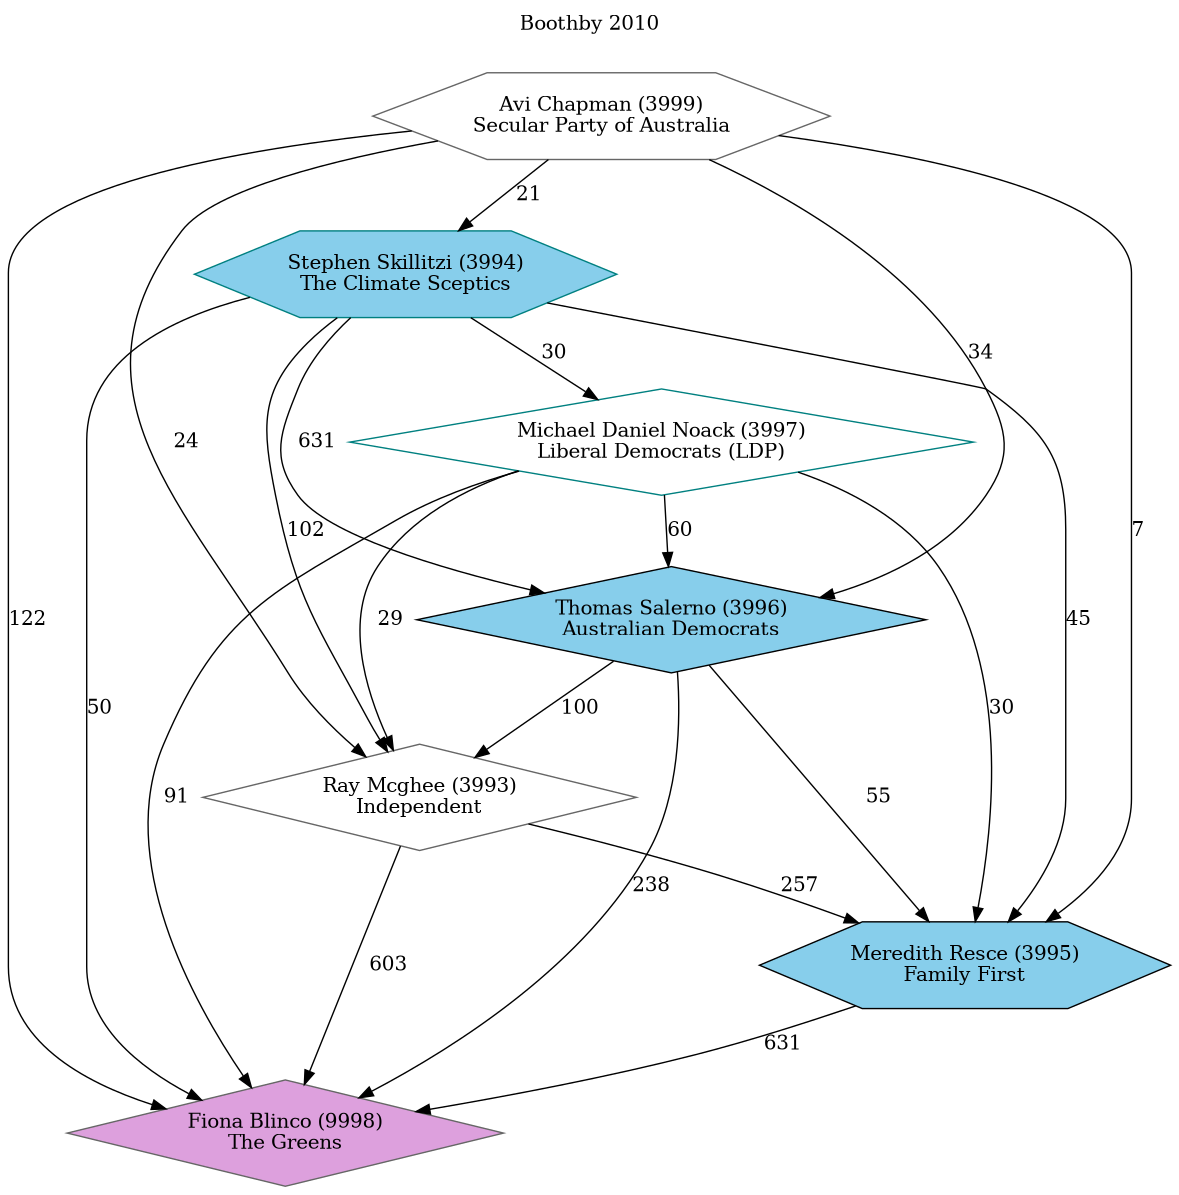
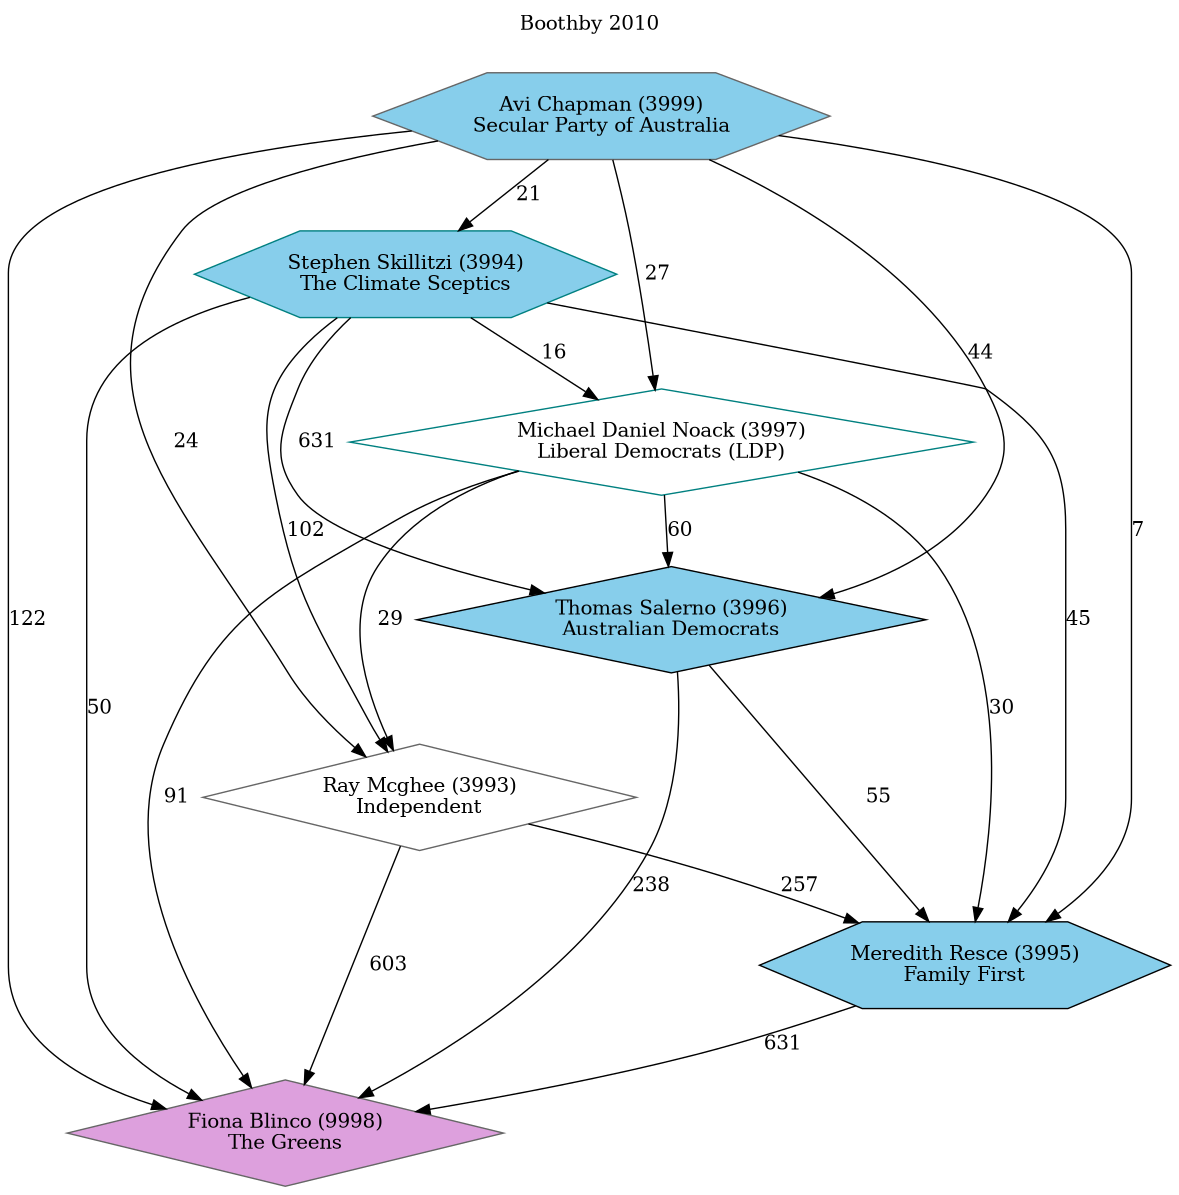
  digraph {
    label="Boothby 2010"
    labelloc=t
    mclimit=10
    node [color=gray40 fillcolor=white shape=diamond style=filled]
-   n1 [label="Avi Chapman (3999)\nSecular Party of Australia" shape=hexagon]
+   n1 [fillcolor=skyblue label="Avi Chapman (3999)\nSecular Party of Australia" shape=hexagon]
    n2 [fillcolor=plum label="Fiona Blinco (9998)\nThe Greens"]
    n3 [color=black fillcolor=skyblue label="Meredith Resce (3995)\nFamily First" shape=hexagon]
    n4 [color=teal label="Michael Daniel Noack (3997)\nLiberal Democrats (LDP)"]
    n5 [label="Ray Mcghee (3993)\nIndependent"]
    n6 [color=teal fillcolor=skyblue label="Stephen Skillitzi (3994)\nThe Climate Sceptics" shape=hexagon]
    n7 [color=black fillcolor=skyblue label="Thomas Salerno (3996)\nAustralian Democrats"]
    n1 -> n2 [label=122]
    n1 -> n3 [label=7]
+   n1 -> n4 [label=27]
    n1 -> n5 [label=24]
    n1 -> n6 [label=21]
-   n1 -> n7 [label=34]
+   n1 -> n7 [label=44]
    n3 -> n2 [label=631]
    n4 -> n2 [label=91]
    n4 -> n3 [label=30]
    n4 -> n5 [label=29]
    n4 -> n7 [label=60]
    n5 -> n2 [label=603]
    n5 -> n3 [label=257]
    n6 -> n2 [label=50]
    n6 -> n3 [label=45]
-   n6 -> n4 [label=30]
+   n6 -> n4 [label=16]
    n6 -> n5 [label=102]
    n6 -> n7 [label=631]
    n7 -> n2 [label=238]
    n7 -> n3 [label=55]
-   n7 -> n5 [label=100]
  }
